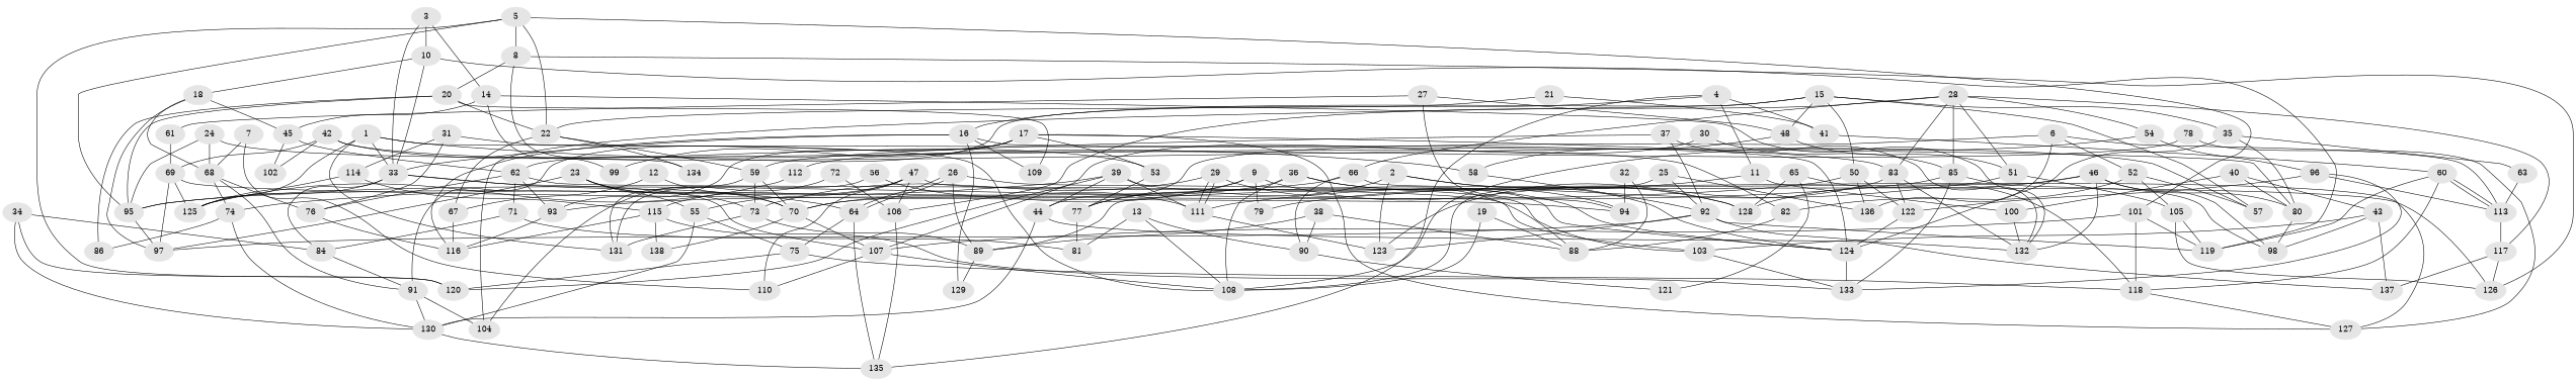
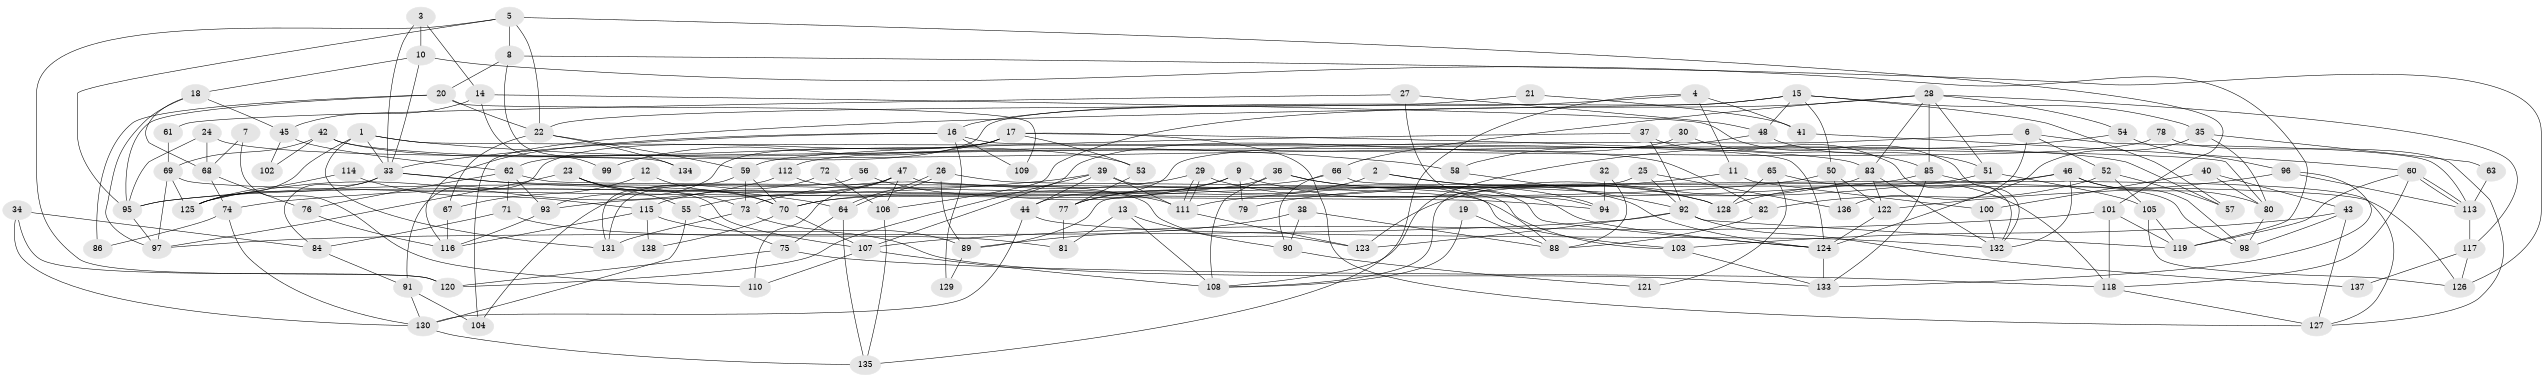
  graph {
    node [color=gray90 style=filled]
    1
    33
    58
    80
    125
    131
    64
    107
    84
    92
    98
    2
    77
    124
    128
    81
    133
    3
    10
    14
    18
    119
    45
    99
    132
    4
    11
    16
    41
    135
    79
    100
    109
    116
    129
    60
    5
    8
    22
    95
    101
    120
    20
    126
    134
    67
    59
    97
    118
    6
    44
    52
    113
    136
    130
    57
    82
    105
    117
    7
    68
    110
    91
    76
    74
    86
    9
    70
    138
    12
    13
    90
    108
    121
    62
    102
    15
    35
    48
    50
    104
    63
    51
    93
    122
    103
    71
    17
    53
    83
    127
    123
    19
    88
    21
    73
    23
    55
    75
    89
    24
    25
    137
    26
    27
    61
    94
    69
    28
    54
    66
    85
    106
    111
    96
    29
    30
-   31
    114
    115
    32
    34
    36
    37
    38
    39
    40
    43
    42
    46
    47
    56
    65
    72
    78
    112
    1 -- 33
    1 -- 58
    1 -- 80
    1 -- 125
    1 -- 131
    33 -- 125
    33 -- 64
    33 -- 107
    33 -- 84
    58 -- 92
    80 -- 98
    64 -- 135
    64 -- 75
    107 -- 110
    107 -- 108
    84 -- 91
    92 -- 119
    92 -- 97
    92 -- 123
    92 -- 137
    2 -- 77
    2 -- 124
    2 -- 128
    77 -- 81
    124 -- 133
    3 -- 33
    3 -- 10
    3 -- 14
    10 -- 33
    10 -- 18
    10 -- 119
    14 -- 45
    14 -- 99
    14 -- 132
    18 -- 45
    18 -- 97
    18 -- 68
    45 -- 62
    45 -- 102
    4 -- 11
    4 -- 16
    4 -- 41
    4 -- 135
    11 -- 79
    11 -- 100
    16 -- 33
    16 -- 124
    16 -- 109
    16 -- 116
    16 -- 129
    41 -- 60
    100 -- 132
    60 -- 119
    60 -- 118
    60 -- 113
    60 -- 113
    5 -- 8
    5 -- 22
    5 -- 95
    5 -- 101
    5 -- 120
    8 -- 20
    8 -- 126
    8 -- 134
    22 -- 134
    22 -- 67
    22 -- 59
    95 -- 97
    101 -- 107
    101 -- 119
    101 -- 118
    20 -- 109
    20 -- 22
    20 -- 95
    20 -- 86
    67 -- 116
    59 -- 131
    59 -- 70
    59 -- 73
    118 -- 127
    6 -- 44
    6 -- 52
    6 -- 113
    6 -- 136
    44 -- 132
    44 -- 130
    52 -- 57
    52 -- 82
    52 -- 105
    113 -- 117
    130 -- 135
    82 -- 88
    105 -- 119
    105 -- 126
    117 -- 126
    117 -- 137
    7 -- 68
    7 -- 110
-   68 -- 91
    68 -- 76
    68 -- 74
    91 -- 130
    91 -- 104
    76 -- 116
    74 -- 130
    74 -- 86
    9 -- 77
    9 -- 128
    9 -- 79
    9 -- 70
    70 -- 107
    70 -- 138
    12 -- 67
    12 -- 70
    13 -- 81
    13 -- 90
    13 -- 108
    90 -- 121
    62 -- 76
    62 -- 93
    62 -- 103
    62 -- 71
    15 -- 57
    15 -- 62
    15 -- 35
    15 -- 48
    15 -- 50
    15 -- 104
    35 -- 80
    35 -- 124
    35 -- 63
    48 -- 58
    48 -- 51
    50 -- 136
    50 -- 93
    50 -- 122
    63 -- 113
    51 -- 105
    51 -- 111
    93 -- 116
    122 -- 124
    103 -- 133
    71 -- 84
    71 -- 81
    17 -- 99
    17 -- 91
    17 -- 93
    17 -- 53
    17 -- 83
    17 -- 127
    53 -- 77
    83 -- 132
    83 -- 122
    83 -- 123
    19 -- 108
    19 -- 88
    21 -- 41
    21 -- 22
    73 -- 131
    73 -- 89
    23 -- 97
    23 -- 70
    23 -- 73
    23 -- 55
    55 -- 130
    55 -- 75
    75 -- 120
    75 -- 118
    89 -- 129
    24 -- 95
    24 -- 82
    24 -- 68
    25 -- 92
    25 -- 136
    25 -- 108
    26 -- 64
    26 -- 64
    26 -- 103
    26 -- 89
    27 -- 48
    27 -- 61
    27 -- 94
    61 -- 69
    69 -- 125
    69 -- 97
    69 -- 94
    28 -- 117
    28 -- 51
    28 -- 83
    28 -- 54
    28 -- 66
    28 -- 85
    28 -- 106
    54 -- 108
    54 -- 96
    66 -- 95
    66 -- 90
    66 -- 127
    85 -- 98
    85 -- 133
    85 -- 95
    106 -- 135
    111 -- 123
    96 -- 133
    96 -- 113
    96 -- 122
    29 -- 124
    29 -- 73
    29 -- 111
    29 -- 111
    30 -- 107
    30 -- 85
-   31 -- 76
-   31 -- 108
-   31 -- 114
    114 -- 125
    114 -- 115
    115 -- 133
    115 -- 116
    115 -- 138
    32 -- 88
    32 -- 94
    34 -- 84
    34 -- 120
    34 -- 130
    36 -- 70
    36 -- 108
    36 -- 88
    36 -- 94
    37 -- 92
    37 -- 132
    37 -- 59
    38 -- 90
    38 -- 88
    38 -- 89
    39 -- 124
    39 -- 120
    39 -- 44
    39 -- 74
    39 -- 111
    40 -- 80
    40 -- 100
    40 -- 43
    43 -- 98
    43 -- 103
-   43 -- 137
+   43 -- 127
    42 -- 57
    42 -- 102
    42 -- 53
    42 -- 69
    46 -- 80
    46 -- 98
    46 -- 128
    46 -- 132
    46 -- 89
    47 -- 126
    47 -- 110
    47 -- 55
    47 -- 106
    47 -- 115
    56 -- 131
    56 -- 111
    65 -- 128
    65 -- 118
    65 -- 121
    72 -- 104
    72 -- 106
    78 -- 127
    78 -- 112
    112 -- 125
-   2 -- 123
+   112 -- 123
  }
